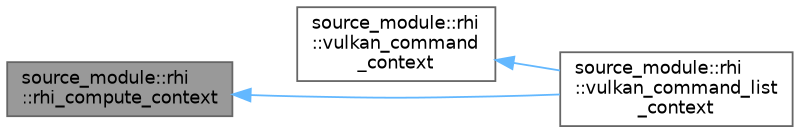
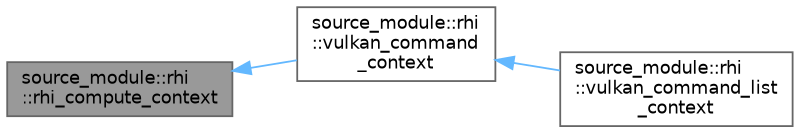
  digraph {
    rankdir=LR
    node [color=gray40 fillcolor=white fontname=Helvetica fontsize=10 shape=box style=filled]
    edge [color=steelblue1 dir=back fontname=Helvetica fontsize=10 labelfontname=Helvetica labelfontsize=10 style=solid]
    n1 [fillcolor=grey60 fontcolor=black height=0.2 label="source_module::rhi\l::rhi_compute_context" width=0.4]
    n2 [height=0.2 label="source_module::rhi\l::vulkan_command\l_context" width=0.4]
    n3 [height=0.2 label="source_module::rhi\l::vulkan_command_list\l_context" width=0.4]
-   n1 -> n3
+   n1 -> n2
    n2 -> n3
  }
